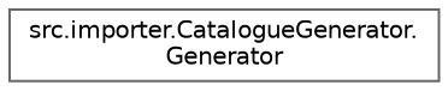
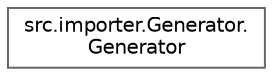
  digraph {
    rankdir=LR
-   n1 [color=grey40 fillcolor=white fontname=Helvetica fontsize=10 height=0.2 label="src.importer.CatalogueGenerator.\lGenerator" shape=box style=filled width=0.4]
+   n1 [color=grey40 fillcolor=white fontname=Helvetica fontsize=10 height=0.2 label="src.importer.Generator.\lGenerator" shape=box style=filled width=0.4]
  }
